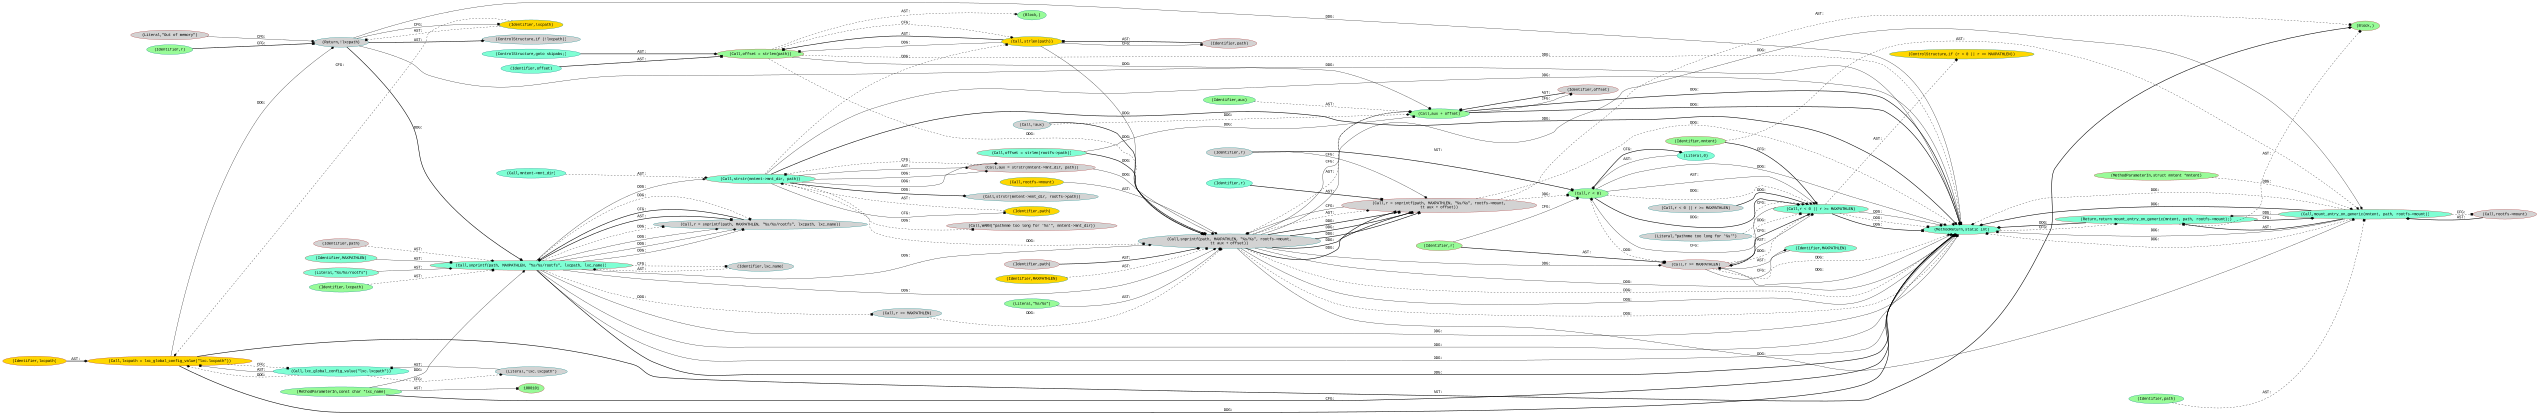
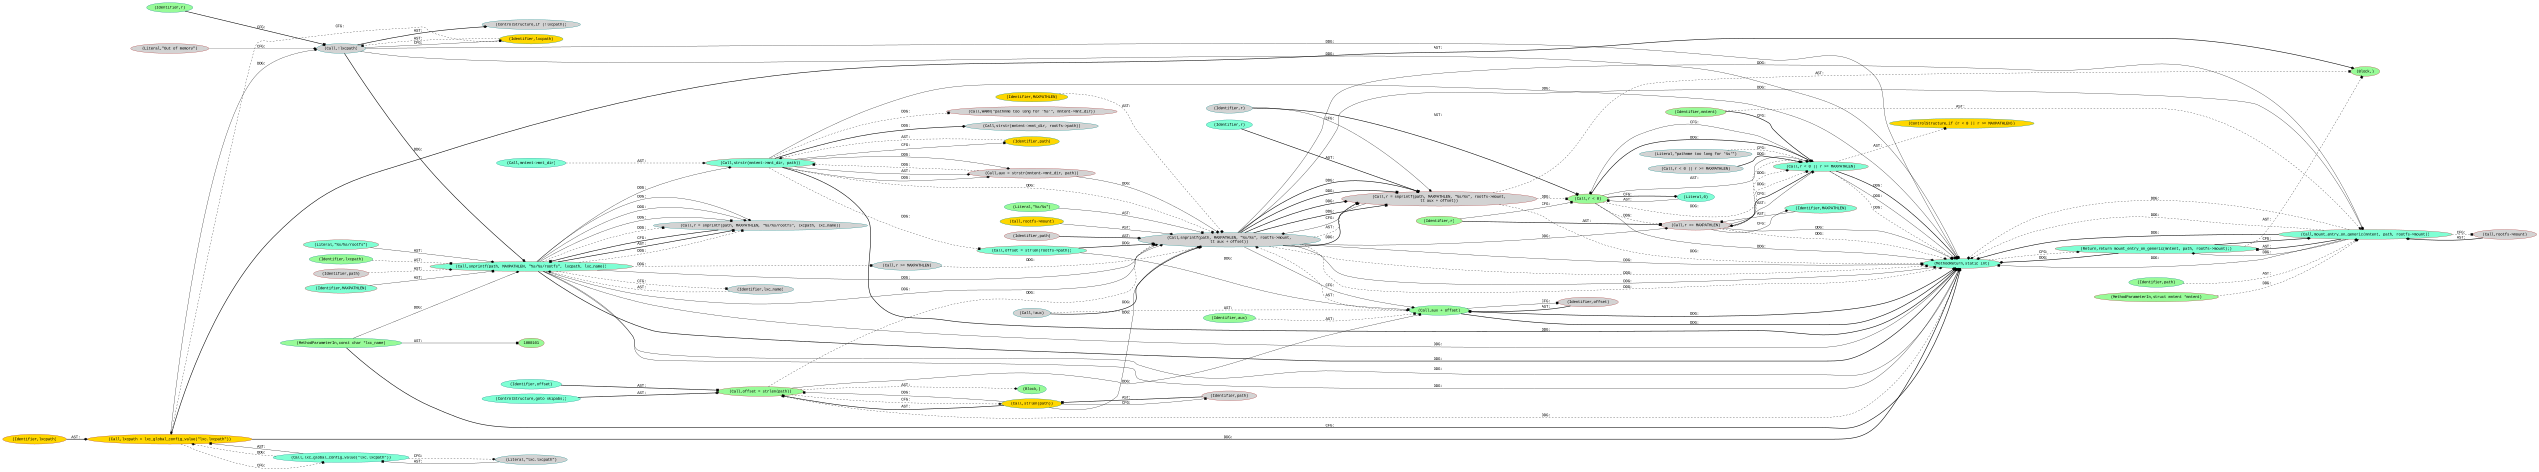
  digraph {
    fontname="Liberation Mono"
    rankdir=LR
    node [color=teal fillcolor=lightgrey fontname="Liberation Mono" style=filled]
    edge [arrowhead=box fontname="Liberation Mono" style=solid]
    n1 [color=brown fillcolor=palegreen label="(Call,offset = strlen(path))"]
    n2 [fillcolor=gold label="(Call,strlen(path))"]
    n3 [label="(Call,snprintf(path, MAXPATHLEN, \"%s/%s\", rootfs->mount,\n\t\t aux + offset))"]
    n4 [fillcolor=palegreen label="(Call,aux + offset)"]
    n5 [fillcolor=palegreen label="(Block,)"]
    n6 [color=brown fillcolor=aquamarine label="(MethodReturn,static int)"]
    n7 [color=brown label="(Identifier,path)"]
    n8 [color=brown label="(Call,r = snprintf(path, MAXPATHLEN, \"%s/%s\", rootfs->mount,\n\t\t aux + offset))"]
    n9 [color=brown label="(Call,r >= MAXPATHLEN)"]
    n10 [color=brown fillcolor=aquamarine label="(Call,mount_entry_on_generic(mntent, path, rootfs->mount))"]
    n11 [color=brown label="(Identifier,offset)"]
    n12 [color=brown fillcolor=aquamarine label="(Return,return mount_entry_on_generic(mntent, path, rootfs->mount);)"]
    n13 [color=brown fillcolor=aquamarine label="(Call,strstr(mntent->mnt_dir, path))"]
    n14 [color=brown label="(Call,aux = strstr(mntent->mnt_dir, path))"]
    n15 [label="(Call,strstr(mntent->mnt_dir, rootfs->path))"]
    n16 [fillcolor=gold label="(Identifier,path)"]
    n17 [color=brown label="(Call,WARN(\"pathnme too long for '%s'\", mntent->mnt_dir))"]
    n18 [color=brown fillcolor=aquamarine label="(Call,snprintf(path, MAXPATHLEN, \"%s/%s/rootfs\", lxcpath, lxc_name))"]
    n19 [label="(Identifier,lxc_name)"]
    n20 [label="(Call,r = snprintf(path, MAXPATHLEN, \"%s/%s/rootfs\", lxcpath, lxc_name))"]
    n21 [label="(Call,r >= MAXPATHLEN)"]
-   n22 [label="(Return,!lxcpath)"]
+   n22 [label="(Call,!lxcpath)"]
    n23 [label="(ControlStructure,if (!lxcpath))"]
    n24 [fillcolor=gold label="(Identifier,lxcpath)"]
    n25 [color=brown fillcolor=gold label="(Call,lxcpath = lxc_global_config_value(\"lxc.lxcpath\"))"]
    n26 [fillcolor=aquamarine label="(Call,lxc_global_config_value(\"lxc.lxcpath\"))"]
    n27 [color=brown fillcolor=palegreen label="(Block,)"]
    n28 [label="(Literal,\"lxc.lxcpath\")"]
    n29 [fillcolor=palegreen label="(MethodParameterIn,const char *lxc_name)"]
    1000101 [color=brown fillcolor=palegreen]
-   n31 [fillcolor=palegreen label="(Call,r < 0)"]
+   n31 [color=brown fillcolor=palegreen label="(Call,r < 0)"]
    n32 [color=brown fillcolor=aquamarine label="(Call,r < 0 || r >= MAXPATHLEN)"]
    n33 [color=brown fillcolor=aquamarine label="(Identifier,MAXPATHLEN)"]
    n34 [color=brown label="(Call,rootfs->mount)"]
    n35 [fillcolor=aquamarine label="(Literal,0)"]
    n36 [fillcolor=gold label="(ControlStructure,if (r < 0 || r >= MAXPATHLEN))"]
    n37 [fillcolor=gold label="(Call,rootfs->mount)"]
    n38 [color=brown fillcolor=gold label="(Identifier,lxcpath)"]
    n39 [label="(Call,!aux)"]
    n40 [fillcolor=aquamarine label="(ControlStructure,goto skipabs;)"]
    n41 [color=brown fillcolor=aquamarine label="(Call,offset = strlen(rootfs->path))"]
    n42 [color=brown label="(Literal,\"Out of memory\")"]
    n43 [fillcolor=palegreen label="(Identifier,aux)"]
    n44 [color=brown fillcolor=aquamarine label="(Literal,\"%s/%s/rootfs\")"]
    n45 [color=brown label="(Identifier,path)"]
    n46 [fillcolor=palegreen label="(Identifier,lxcpath)"]
    n47 [fillcolor=aquamarine label="(Identifier,r)"]
    n48 [fillcolor=palegreen label="(Identifier,r)"]
    n49 [fillcolor=aquamarine label="(Call,mntent->mnt_dir)"]
    n50 [fillcolor=gold label="(Identifier,MAXPATHLEN)"]
    n51 [color=brown fillcolor=palegreen label="(Identifier,mntent)"]
    n52 [color=brown label="(Identifier,path)"]
    n53 [fillcolor=palegreen label="(Identifier,path)"]
    n54 [fillcolor=palegreen label="(Literal,\"%s/%s\")"]
    n55 [label="(Literal,\"pathnme too long for '%s'\")"]
    n56 [label="(Call,r < 0 || r >= MAXPATHLEN)"]
    n57 [color=brown fillcolor=palegreen label="(MethodParameterIn,struct mntent *mntent)"]
    n58 [label="(Identifier,r)"]
    n59 [fillcolor=aquamarine label="(Identifier,offset)"]
    n60 [color=brown fillcolor=palegreen label="(Identifier,r)"]
    n61 [color=brown fillcolor=aquamarine label="(Identifier,MAXPATHLEN)"]
    n1 -> n2 [arrowhead=diamond label="CFG: " style=dashed]
    n1 -> n3 [label="DDG: " style=dashed]
    n1 -> n4 [label="DDG: "]
    n1 -> n5 [arrowhead=diamond label="AST: " style=dashed]
    n1 -> n6 [label="DDG: " style=dashed]
    n2 -> n1 [label="AST: " style=bold]
    n2 -> n1 [label="DDG: "]
    n2 -> n3 [arrowhead=diamond label="DDG: "]
    n2 -> n7 [label="CFG: "]
    n3 -> n4 [arrowhead=diamond label="CFG: "]
    n3 -> n6 [label="DDG: "]
    n3 -> n6 [label="DDG: " style=dashed]
    n3 -> n6 [label="DDG: "]
    n3 -> n6 [arrowhead=diamond label="DDG: " style=dashed]
    n3 -> n8 [arrowhead=diamond label="AST: " style=dashed]
    n3 -> n8 [label="DDG: " style=bold]
    n3 -> n8 [label="DDG: " style=bold]
    n3 -> n8 [label="DDG: " style=bold]
    n3 -> n8 [arrowhead=diamond label="DDG: " style=bold]
    n3 -> n8 [label="DDG: " style=bold]
    n3 -> n9 [arrowhead=diamond label="DDG: "]
    n3 -> n10 [arrowhead=diamond label="DDG: "]
    n3 -> n10 [label="DDG: "]
    n4 -> n3 [arrowhead=diamond label="AST: " style=dashed]
    n4 -> n6 [label="DDG: " style=bold]
    n4 -> n6 [label="DDG: " style=bold]
    n4 -> n11 [label="CFG: "]
    n6 -> n12 [arrowhead=diamond label="CFG: " style=dashed]
    n7 -> n2 [label="AST: " style=bold]
    n8 -> n3 [arrowhead=diamond label="CFG: "]
    n8 -> n6 [label="DDG: " style=dashed]
    n8 -> n27 [label="AST: " style=dashed]
    n8 -> n31 [label="DDG: " style=dashed]
    n9 -> n6 [label="DDG: "]
    n9 -> n6 [arrowhead=diamond label="DDG: " style=dashed]
    n9 -> n32 [label="AST: "]
    n9 -> n32 [arrowhead=diamond label="DDG: " style=dashed]
    n9 -> n32 [label="DDG: " style=dashed]
    n9 -> n33 [arrowhead=diamond label="CFG: "]
    n10 -> n6 [label="DDG: "]
    n10 -> n6 [label="DDG: " style=dashed]
    n10 -> n6 [arrowhead=diamond label="DDG: " style=dashed]
    n10 -> n6 [arrowhead=diamond label="DDG: " style=bold]
    n10 -> n12 [label="AST: " style=bold]
    n10 -> n12 [arrowhead=diamond label="DDG: "]
    n10 -> n34 [label="CFG: " style=dashed]
    n11 -> n4 [label="AST: " style=bold]
    n12 -> n6 [arrowhead=diamond label="DDG: " style=bold]
    n12 -> n10 [arrowhead=diamond label="CFG: " style=bold]
    n12 -> n27 [label="AST: " style=dashed]
-   n13 -> n2 [label="DDG: " style=dashed]
+   n13 -> n41 [label="DDG: " style=dashed]
    n13 -> n3 [label="DDG: " style=dashed]
    n13 -> n6 [label="DDG: "]
    n13 -> n6 [arrowhead=diamond label="DDG: " style=bold]
    n13 -> n14 [arrowhead=diamond label="AST: "]
    n13 -> n14 [arrowhead=diamond label="DDG: "]
    n13 -> n14 [arrowhead=diamond label="DDG: "]
    n13 -> n15 [arrowhead=diamond label="DDG: " style=bold]
    n13 -> n16 [label="CFG: "]
    n13 -> n17 [label="DDG: " style=dashed]
    n14 -> n3 [label="DDG: "]
-   n14 -> n13 [label="CFG: " style=dashed]
+   n14 -> n13 [label="DDG: " style=dashed]
    n16 -> n13 [arrowhead=diamond label="AST: " style=dashed]
    n18 -> n3 [arrowhead=diamond label="DDG: "]
    n18 -> n3 [arrowhead=diamond label="DDG: "]
    n18 -> n6 [arrowhead=diamond label="DDG: "]
    n18 -> n6 [label="DDG: "]
    n18 -> n6 [arrowhead=diamond label="DDG: "]
    n18 -> n6 [arrowhead=diamond label="DDG: " style=bold]
    n18 -> n13 [arrowhead=diamond label="DDG: "]
    n18 -> n19 [label="CFG: " style=dashed]
    n18 -> n20 [label="AST: " style=bold]
    n18 -> n20 [label="DDG: " style=dashed]
    n18 -> n20 [arrowhead=diamond label="DDG: "]
    n18 -> n20 [arrowhead=diamond label="DDG: "]
    n18 -> n20 [label="DDG: "]
    n18 -> n20 [label="DDG: " style=dashed]
    n18 -> n21 [label="DDG: " style=dashed]
    n19 -> n18 [arrowhead=diamond label="AST: " style=dashed]
    n20 -> n18 [label="CFG: " style=bold]
    n21 -> n3 [label="DDG: " style=dashed]
    n22 -> n6 [arrowhead=diamond label="DDG: "]
    n22 -> n6 [label="DDG: "]
    n22 -> n18 [arrowhead=diamond label="DDG: " style=bold]
    n22 -> n23 [arrowhead=diamond label="AST: " style=bold]
    n22 -> n24 [label="CFG: "]
    n24 -> n22 [label="AST: " style=dashed]
    n24 -> n25 [arrowhead=diamond label="CFG: " style=dashed]
    n25 -> n6 [arrowhead=diamond label="DDG: " style=bold]
    n25 -> n22 [arrowhead=diamond label="DDG: "]
    n25 -> n26 [label="CFG: " style=dashed]
    n25 -> n27 [arrowhead=diamond label="AST: " style=bold]
    n26 -> n25 [label="AST: "]
    n26 -> n25 [arrowhead=diamond label="DDG: " style=dashed]
    n26 -> n28 [arrowhead=diamond label="CFG: " style=dashed]
    n28 -> n26 [label="AST: "]
    n29 -> n6 [arrowhead=diamond label="CFG: " style=bold]
    n29 -> n18 [arrowhead=diamond label="DDG: "]
    n29 -> 1000101 [label="AST: "]
    n31 -> n6 [arrowhead=diamond label="DDG: "]
    n31 -> n9 [label="DDG: " style=dashed]
    n31 -> n32 [arrowhead=diamond label="AST: "]
    n31 -> n32 [arrowhead=diamond label="DDG: " style=dashed]
    n31 -> n32 [arrowhead=diamond label="DDG: " style=bold]
    n31 -> n35 [arrowhead=diamond label="CFG: " style=bold]
    n32 -> n6 [label="DDG: "]
    n32 -> n6 [label="DDG: " style=dashed]
    n32 -> n6 [label="DDG: " style=bold]
    n32 -> n9 [arrowhead=diamond label="CFG: " style=bold]
    n32 -> n31 [label="CFG: "]
    n32 -> n36 [label="AST: " style=dashed]
    n33 -> n9 [label="AST: "]
    n34 -> n10 [arrowhead=diamond label="AST: " style=bold]
    n35 -> n31 [label="AST: "]
    n37 -> n3 [arrowhead=diamond label="AST: "]
    n38 -> n25 [arrowhead=diamond label="AST: " style=bold]
    n39 -> n3 [arrowhead=diamond label="DDG: " style=bold]
-   n39 -> n4 [arrowhead=diamond label="DDG: " style=dashed]
+   n39 -> n4 [arrowhead=diamond label="AST: " style=dashed]
    n40 -> n1 [arrowhead=diamond label="AST: " style=bold]
    n41 -> n3 [label="DDG: " style=bold]
    n41 -> n4 [label="DDG: "]
    n42 -> n22 [arrowhead=diamond label="CFG: "]
    n43 -> n4 [label="AST: " style=dashed]
    n44 -> n18 [arrowhead=diamond label="AST: "]
    n45 -> n3 [arrowhead=diamond label="AST: " style=bold]
    n46 -> n18 [label="AST: " style=dashed]
    n47 -> n8 [label="AST: " style=bold]
    n48 -> n22 [label="CFG: " style=bold]
    n49 -> n13 [arrowhead=diamond label="AST: " style=dashed]
    n50 -> n3 [label="AST: " style=dashed]
    n51 -> n10 [arrowhead=diamond label="AST: " style=dashed]
    n51 -> n32 [arrowhead=diamond label="CFG: " style=bold]
    n52 -> n18 [arrowhead=diamond label="AST: " style=dashed]
    n53 -> n10 [label="AST: " style=dashed]
    n54 -> n3 [label="AST: "]
    n55 -> n32 [arrowhead=diamond label="CFG: " style=dashed]
    n56 -> n32 [arrowhead=diamond label="DDG: " style=bold]
    n57 -> n10 [arrowhead=diamond label="DDG: " style=dashed]
    n58 -> n8 [arrowhead=diamond label="CFG: "]
    n58 -> n31 [label="AST: " style=bold]
    n59 -> n1 [label="AST: " style=bold]
    n60 -> n9 [label="AST: " style=bold]
    n60 -> n31 [label="CFG: "]
    n61 -> n18 [label="AST: "]
  }
